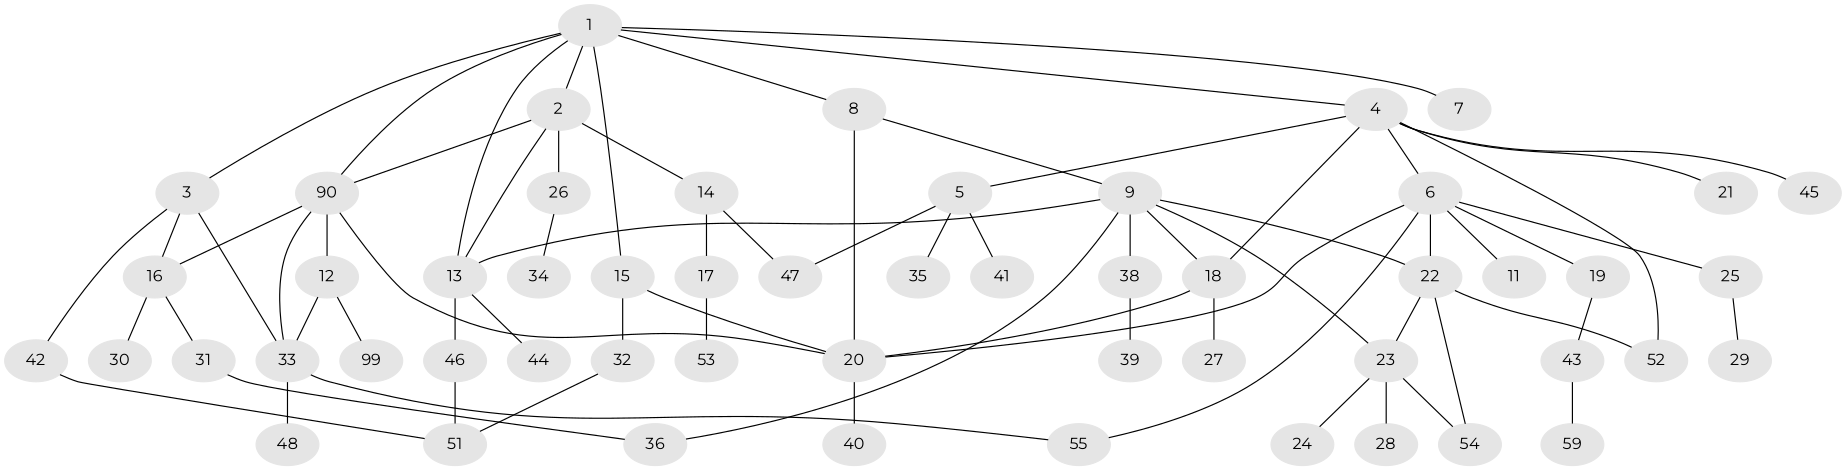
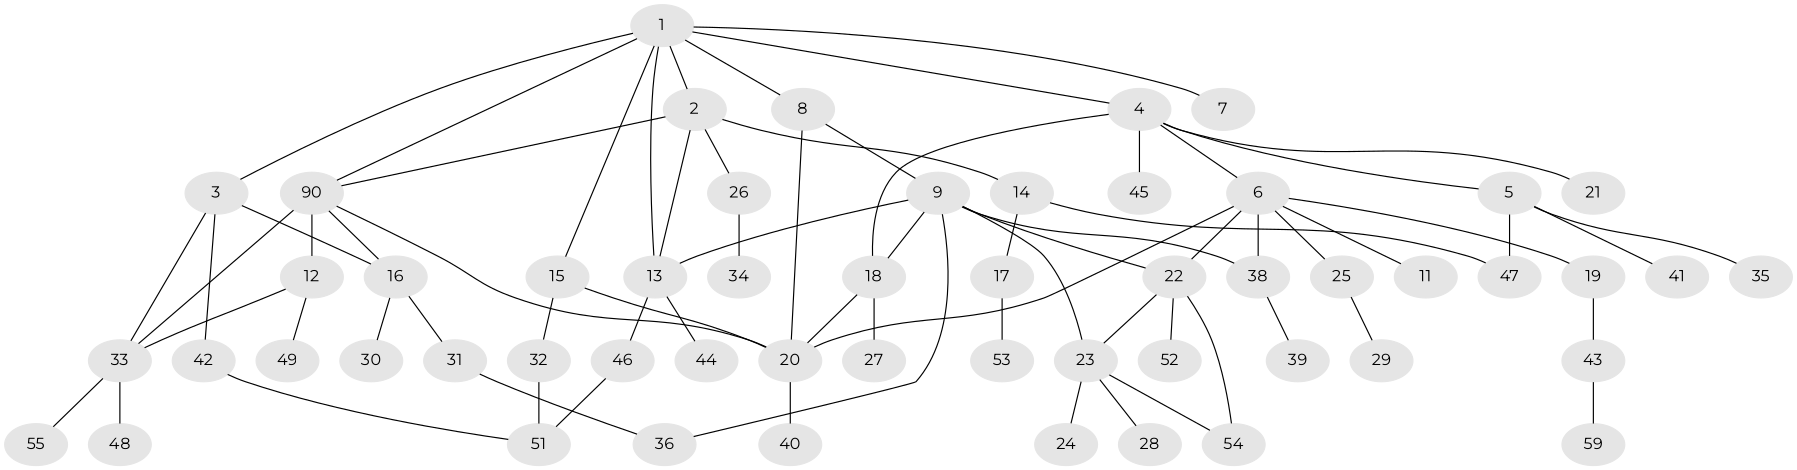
  graph {
    fontname=Montserrat
    node [color=gray90 fontname=Montserrat style=filled]
    edge [fontname=Montserrat weight=1.0]
    1
    2
    3
    4
    7
    8
    n7 [label=90]
    13
    15
    14
    26
    16
    33
    42
    5
    6
    18
    21
    45
    52
    20
    9
    12
    44
    46
    32
    47
    17
    34
    30
    31
    55
    48
    51
    35
    41
    11
    19
    22
    25
    27
    43
    40
    23
    54
    29
    36
    38
    24
    28
    39
-   49 [label=99]
+   49
    53
    n54 [label=59]
    1 -- 2
    1 -- 3
    1 -- 4
    1 -- 7
    1 -- 8
    1 -- n7
    1 -- 13
    1 -- 15
    2 -- n7
    2 -- 13
    2 -- 14
    2 -- 26
    3 -- 16
    3 -- 33
    3 -- 42
    4 -- 5
    4 -- 6
    4 -- 18
    4 -- 21
    4 -- 45
-   4 -- 52
    8 -- 20
    8 -- 9
    n7 -- 16
    n7 -- 33
    n7 -- 20
    n7 -- 12 [weight=5.0]
    13 -- 44
    13 -- 46
    15 -- 20
    15 -- 32 [weight=2.0]
    14 -- 47
    14 -- 17
    26 -- 34
    16 -- 30
    16 -- 31
    33 -- 55
    33 -- 48 [weight=4.0]
    42 -- 51
    5 -- 47
    5 -- 35
    5 -- 41
    6 -- 20
-   6 -- 55
+   6 -- 38
    6 -- 11
    6 -- 19
    6 -- 22
    6 -- 25
    18 -- 20
    18 -- 27
    20 -- 40 [weight=4.0]
    9 -- 13
    9 -- 18
    9 -- 22
    9 -- 23
    9 -- 36
    9 -- 38
    12 -- 33
    12 -- 49
    46 -- 51
    32 -- 51
    17 -- 53
    31 -- 36
    19 -- 43
    22 -- 52
    22 -- 23
    22 -- 54
    25 -- 29
    43 -- n54
    23 -- 54
    23 -- 24 [weight=2.0]
    23 -- 28
    38 -- 39
  }
